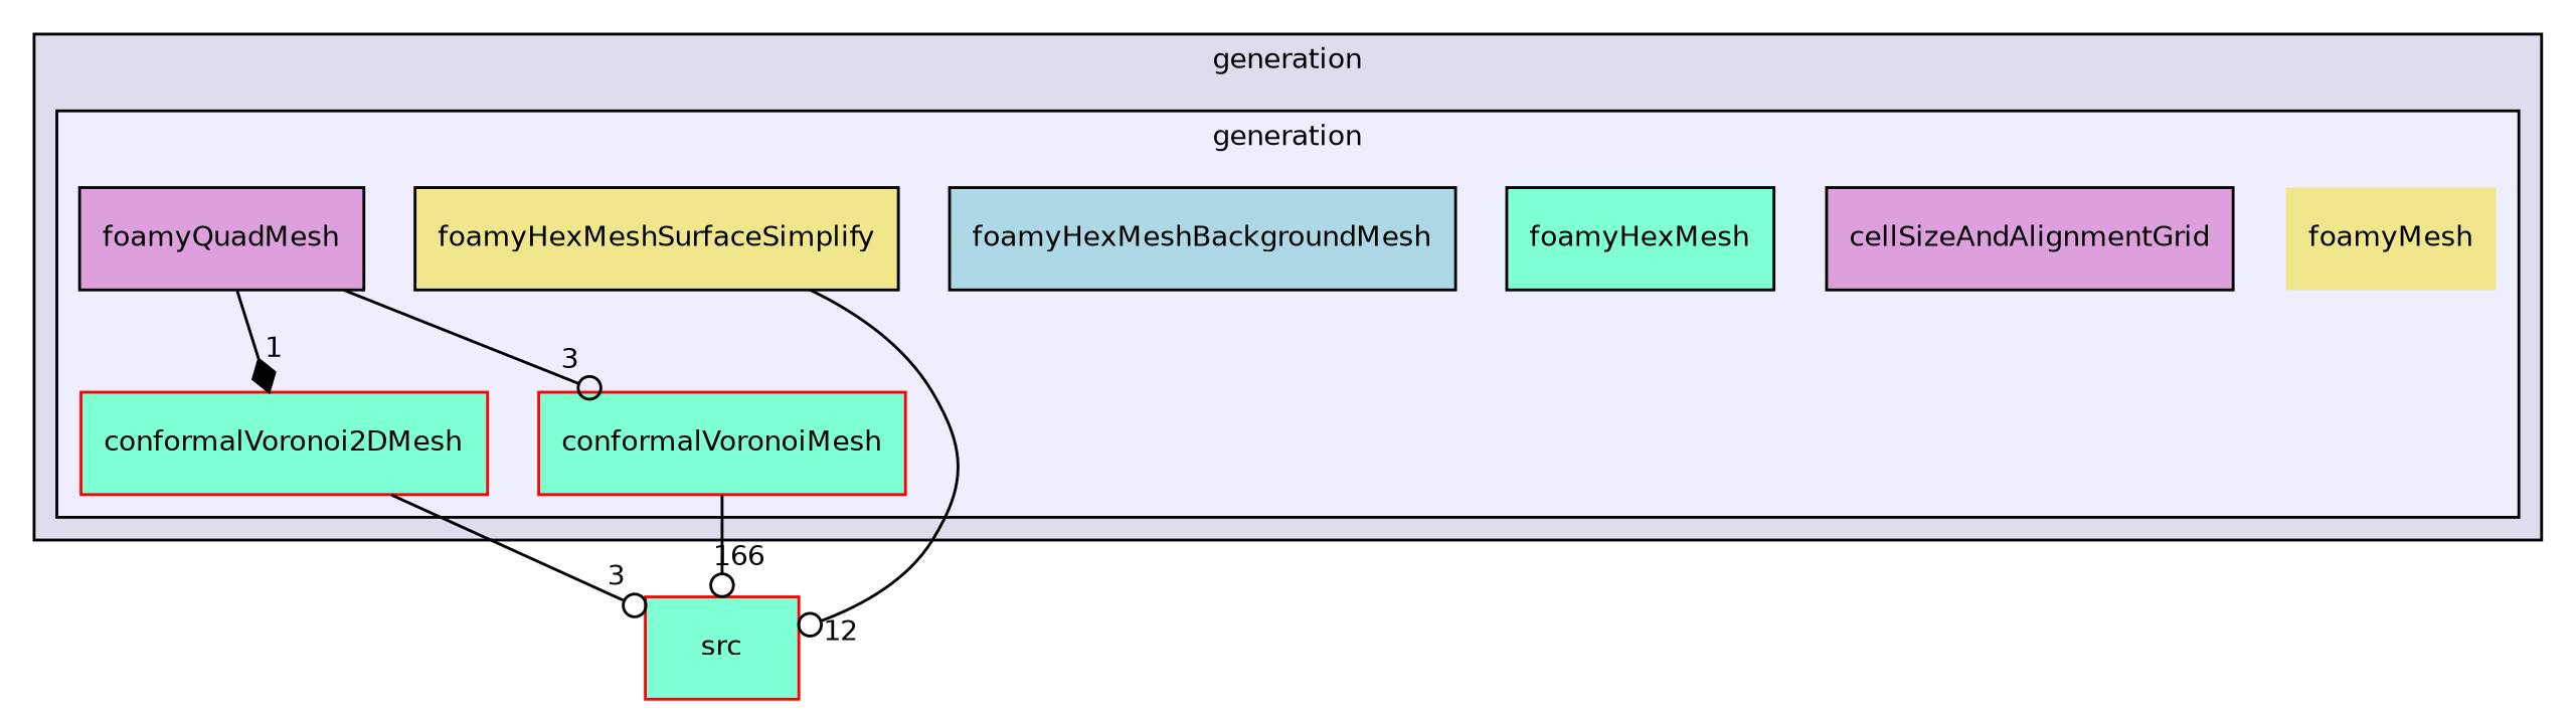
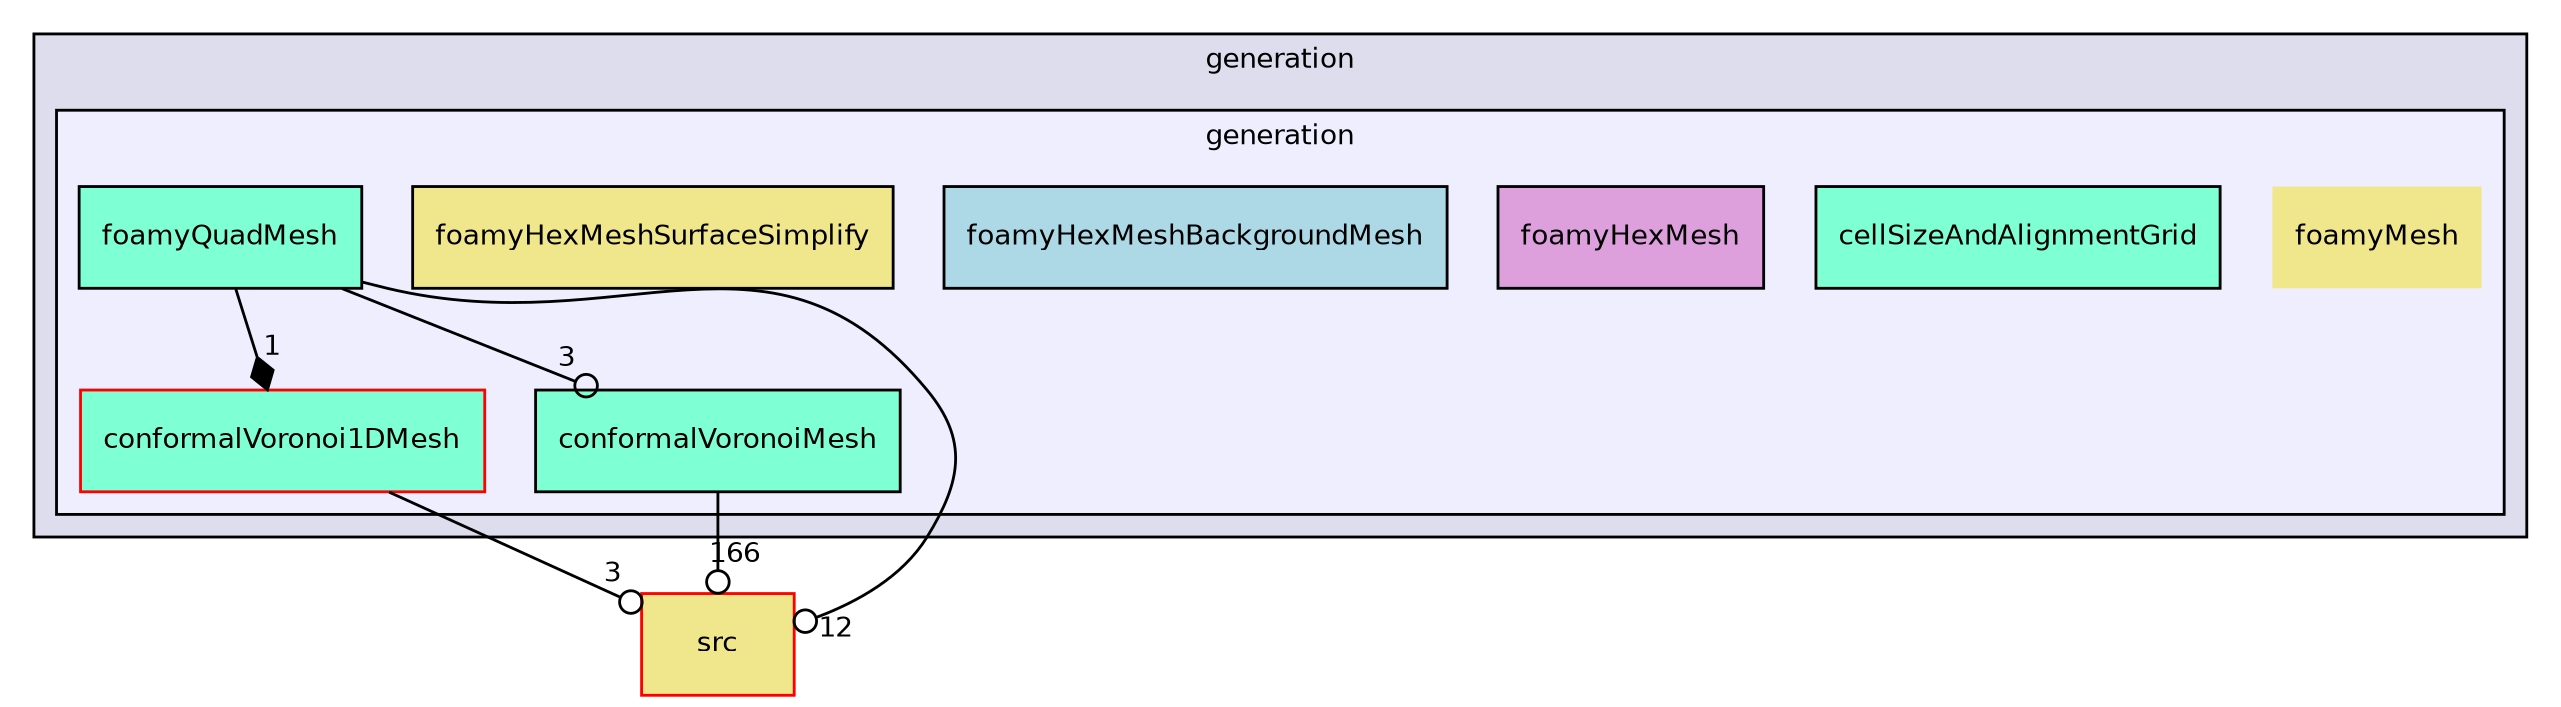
  digraph {
    compound=true
    node [fontname=Helvetica fontsize=10 shape=box style=filled fillcolor=khaki color=black]
    edge [headlabel=3 labeldistance=1.5 labelfontname=Helvetica labelfontsize=10 arrowhead=odot]
    n1 [label=foamyMesh shape=plaintext color=""]
-   n2 [fillcolor=plum label=cellSizeAndAlignmentGrid]
-   n3 [color=red fillcolor=aquamarine label=conformalVoronoi2DMesh]
-   n4 [color=red fillcolor=aquamarine label=conformalVoronoiMesh]
-   n5 [fillcolor=aquamarine label=foamyHexMesh]
+   n2 [fillcolor=aquamarine label=cellSizeAndAlignmentGrid]
+   n3 [color=red fillcolor=aquamarine label=conformalVoronoi1DMesh]
+   n4 [fillcolor=aquamarine label=conformalVoronoiMesh]
+   n5 [fillcolor=plum label=foamyHexMesh]
    n6 [fillcolor=lightblue label=foamyHexMeshBackgroundMesh]
    n7 [label=foamyHexMeshSurfaceSimplify]
-   n8 [fillcolor=plum label=foamyQuadMesh]
-   n9 [color=red label=src fillcolor=aquamarine]
+   n8 [fillcolor=aquamarine label=foamyQuadMesh]
+   n9 [color=red label=src]
    subgraph cluster_1 {
      bgcolor="#ddddee"
      fontname=Helvetica
      fontsize=10
      label=generation
      pencolor=black
      subgraph cluster_2 {
        bgcolor="#eeeeff"
        fontname=Helvetica
        fontsize=10
        pencolor=black
        n1
        n2
        n3
        n4
        n5
        n6
        n7
        n8
      }
    }
    n3 -> n9
    n4 -> n9 [headlabel=166]
    n8 -> n3 [headlabel=1 arrowhead=diamond]
    n8 -> n4
-   n7 -> n9 [headlabel=12]
+   n8 -> n9 [headlabel=12]
  }
